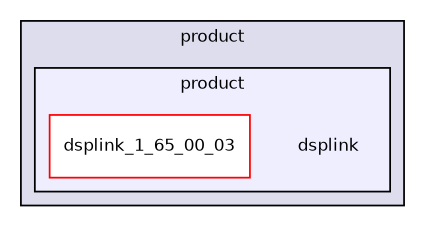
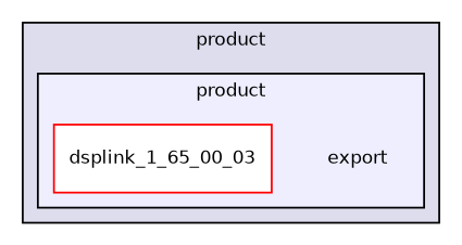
  digraph {
    compound=true
    node [fontname=Helvetica fontsize=10]
-   n1 [label=dsplink shape=plaintext]
+   n1 [label=export shape=plaintext]
    n2 [color=red fillcolor=white label=dsplink_1_65_00_03 shape=box style=filled]
    subgraph cluster_1 {
      bgcolor="#ddddee"
      fontname=Helvetica
      fontsize=10
      label=product
      pencolor=black
      subgraph cluster_2 {
        bgcolor="#eeeeff"
        fontname=Helvetica
        fontsize=10
        pencolor=black
        n1
        n2
      }
    }
  }
